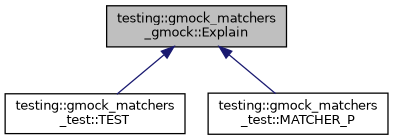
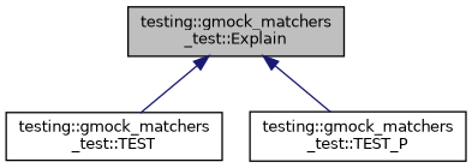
  digraph {
    rankdir=TB
    node [color=black fillcolor=white fontname=Helvetica fontsize=10 shape=record style=filled]
    edge [color=midnightblue dir=back fontname=Helvetica fontsize=10 labelfontname=Helvetica labelfontsize=10 style=solid]
-   n1 [fillcolor=grey75 fontcolor=black height=0.2 label="testing::gmock_matchers\l_gmock::Explain" width=0.4]
+   n1 [fillcolor=grey75 fontcolor=black height=0.2 label="testing::gmock_matchers\l_test::Explain" width=0.4]
    n2 [height=0.2 label="testing::gmock_matchers\l_test::TEST" width=0.4]
-   n3 [height=0.2 label="testing::gmock_matchers\l_test::MATCHER_P" width=0.4]
+   n3 [height=0.2 label="testing::gmock_matchers\l_test::TEST_P" width=0.4]
    n1 -> n2
    n1 -> n3
  }
